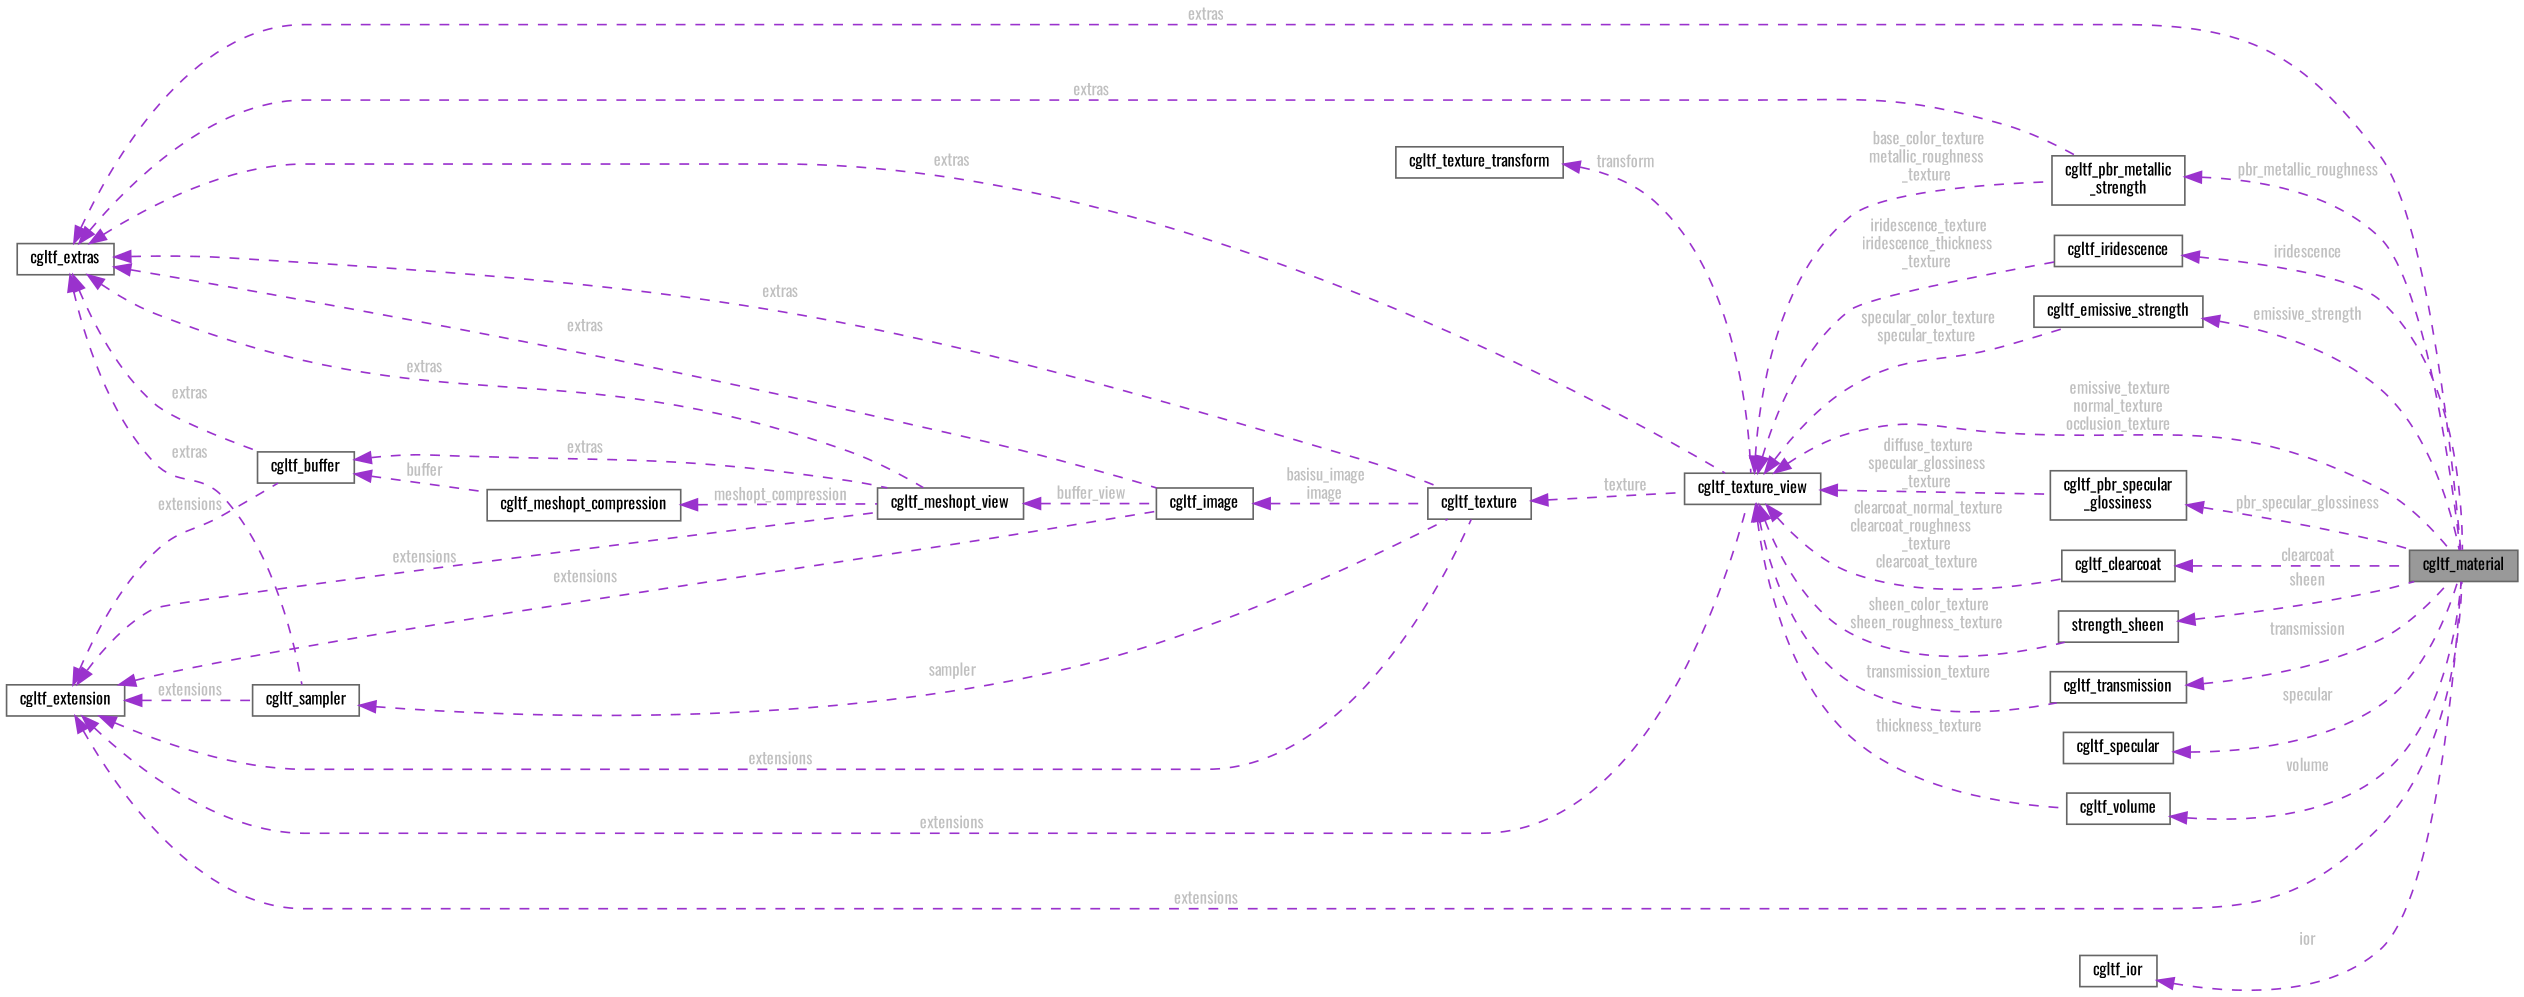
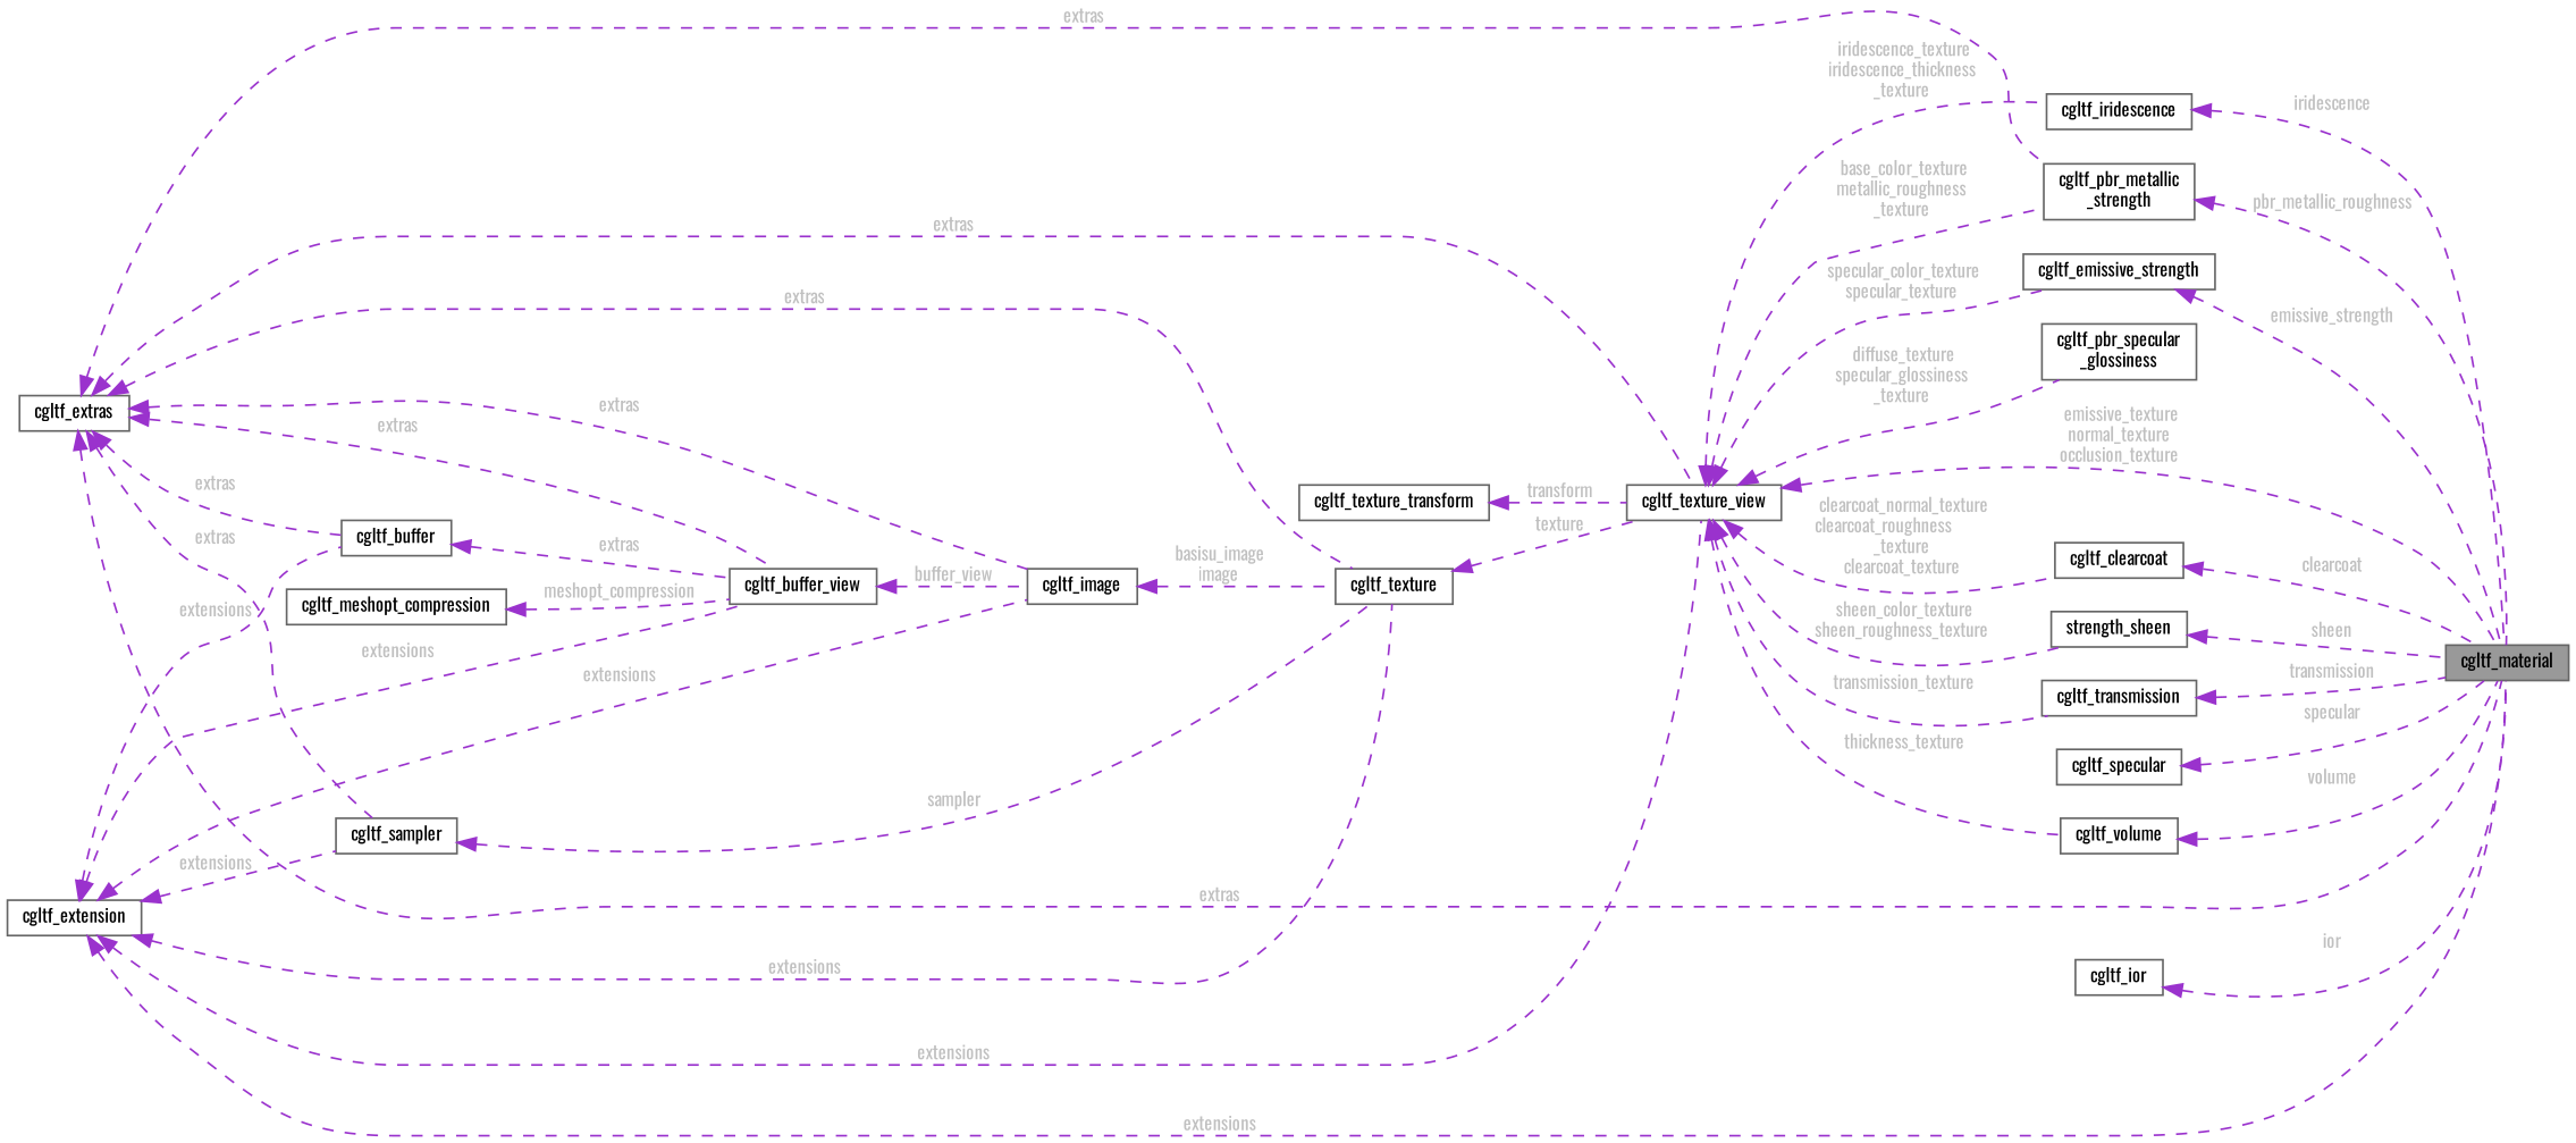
  digraph {
    fontname=Oswald
    rankdir=LR
    node [color=gray40 fillcolor=white fontname=Oswald fontsize=10 shape=box style=filled]
    edge [color=darkorchid3 dir=back fontcolor=grey fontname=Oswald fontsize=10 labelfontname=Helvetica labelfontsize=10 style=dashed]
    n1 [fillcolor=grey60 fontcolor=black height=0.2 label=cgltf_material width=0.4]
    n2 [height=0.2 label="cgltf_pbr_metallic\l_strength" width=0.4]
    n3 [height=0.2 label=cgltf_texture_view width=0.4]
    n4 [height=0.2 label="cgltf_pbr_specular\l_glossiness" width=0.4]
    n5 [height=0.2 label=cgltf_clearcoat width=0.4]
    n6 [height=0.2 label=strength_sheen width=0.4]
    n7 [height=0.2 label=cgltf_transmission width=0.4]
    n8 [height=0.2 label=cgltf_volume width=0.4]
    n9 [height=0.2 label=cgltf_iridescence width=0.4]
    n10 [height=0.2 label=cgltf_emissive_strength width=0.4]
    n11 [height=0.2 label=cgltf_specular width=0.4]
    n12 [height=0.2 label=cgltf_texture width=0.4]
    n13 [height=0.2 label=cgltf_image width=0.4]
-   n14 [height=0.2 label=cgltf_meshopt_view width=0.4]
+   n14 [height=0.2 label=cgltf_buffer_view width=0.4]
    n15 [height=0.2 label=cgltf_buffer width=0.4]
    n16 [height=0.2 label=cgltf_meshopt_compression width=0.4]
    n17 [height=0.2 label=cgltf_extras width=0.4]
    n18 [height=0.2 label=cgltf_sampler width=0.4]
    n19 [height=0.2 label=cgltf_extension width=0.4]
    n20 [height=0.2 label=cgltf_texture_transform width=0.4]
    n21 [height=0.2 label=cgltf_ior width=0.4]
    n2 -> n1 [label=" pbr_metallic_roughness"]
    n3 -> n1 [label=" emissive_texture\nnormal_texture\nocclusion_texture"]
    n3 -> n2 [label=" base_color_texture\nmetallic_roughness\l_texture"]
    n3 -> n4 [label=" diffuse_texture\nspecular_glossiness\l_texture"]
    n3 -> n5 [label=" clearcoat_normal_texture\nclearcoat_roughness\l_texture\nclearcoat_texture"]
    n3 -> n6 [label=" sheen_color_texture\nsheen_roughness_texture"]
    n3 -> n7 [label=" transmission_texture"]
    n3 -> n8 [label=" thickness_texture"]
    n3 -> n9 [label=" iridescence_texture\niridescence_thickness\l_texture"]
    n3 -> n10 [label=" specular_color_texture\nspecular_texture"]
-   n4 -> n1 [label=" pbr_specular_glossiness"]
    n5 -> n1 [label=" clearcoat"]
    n6 -> n1 [label=" sheen"]
    n7 -> n1 [label=" transmission"]
    n8 -> n1 [label=" volume"]
    n9 -> n1 [label=" iridescence"]
    n10 -> n1 [label=" emissive_strength"]
    n11 -> n1 [label=" specular"]
    n12 -> n3 [label=" texture"]
    n13 -> n12 [label=" basisu_image\nimage"]
    n14 -> n13 [label=" buffer_view"]
    n15 -> n14 [label=" extras"]
-   n15 -> n16 [label=" buffer"]
    n16 -> n14 [label=" meshopt_compression"]
    n17 -> n1 [label=" extras"]
    n17 -> n2 [label=" extras"]
    n17 -> n3 [label=" extras"]
    n17 -> n12 [label=" extras"]
    n17 -> n13 [label=" extras"]
    n17 -> n14 [label=" extras"]
    n17 -> n15 [label=" extras"]
    n17 -> n18 [label=" extras"]
    n18 -> n12 [label=" sampler"]
    n19 -> n1 [label=" extensions"]
    n19 -> n3 [label=" extensions"]
    n19 -> n12 [label=" extensions"]
    n19 -> n13 [label=" extensions"]
    n19 -> n14 [label=" extensions"]
    n19 -> n15 [label=" extensions"]
    n19 -> n18 [label=" extensions"]
    n20 -> n3 [label=" transform"]
    n21 -> n1 [label=" ior"]
  }
